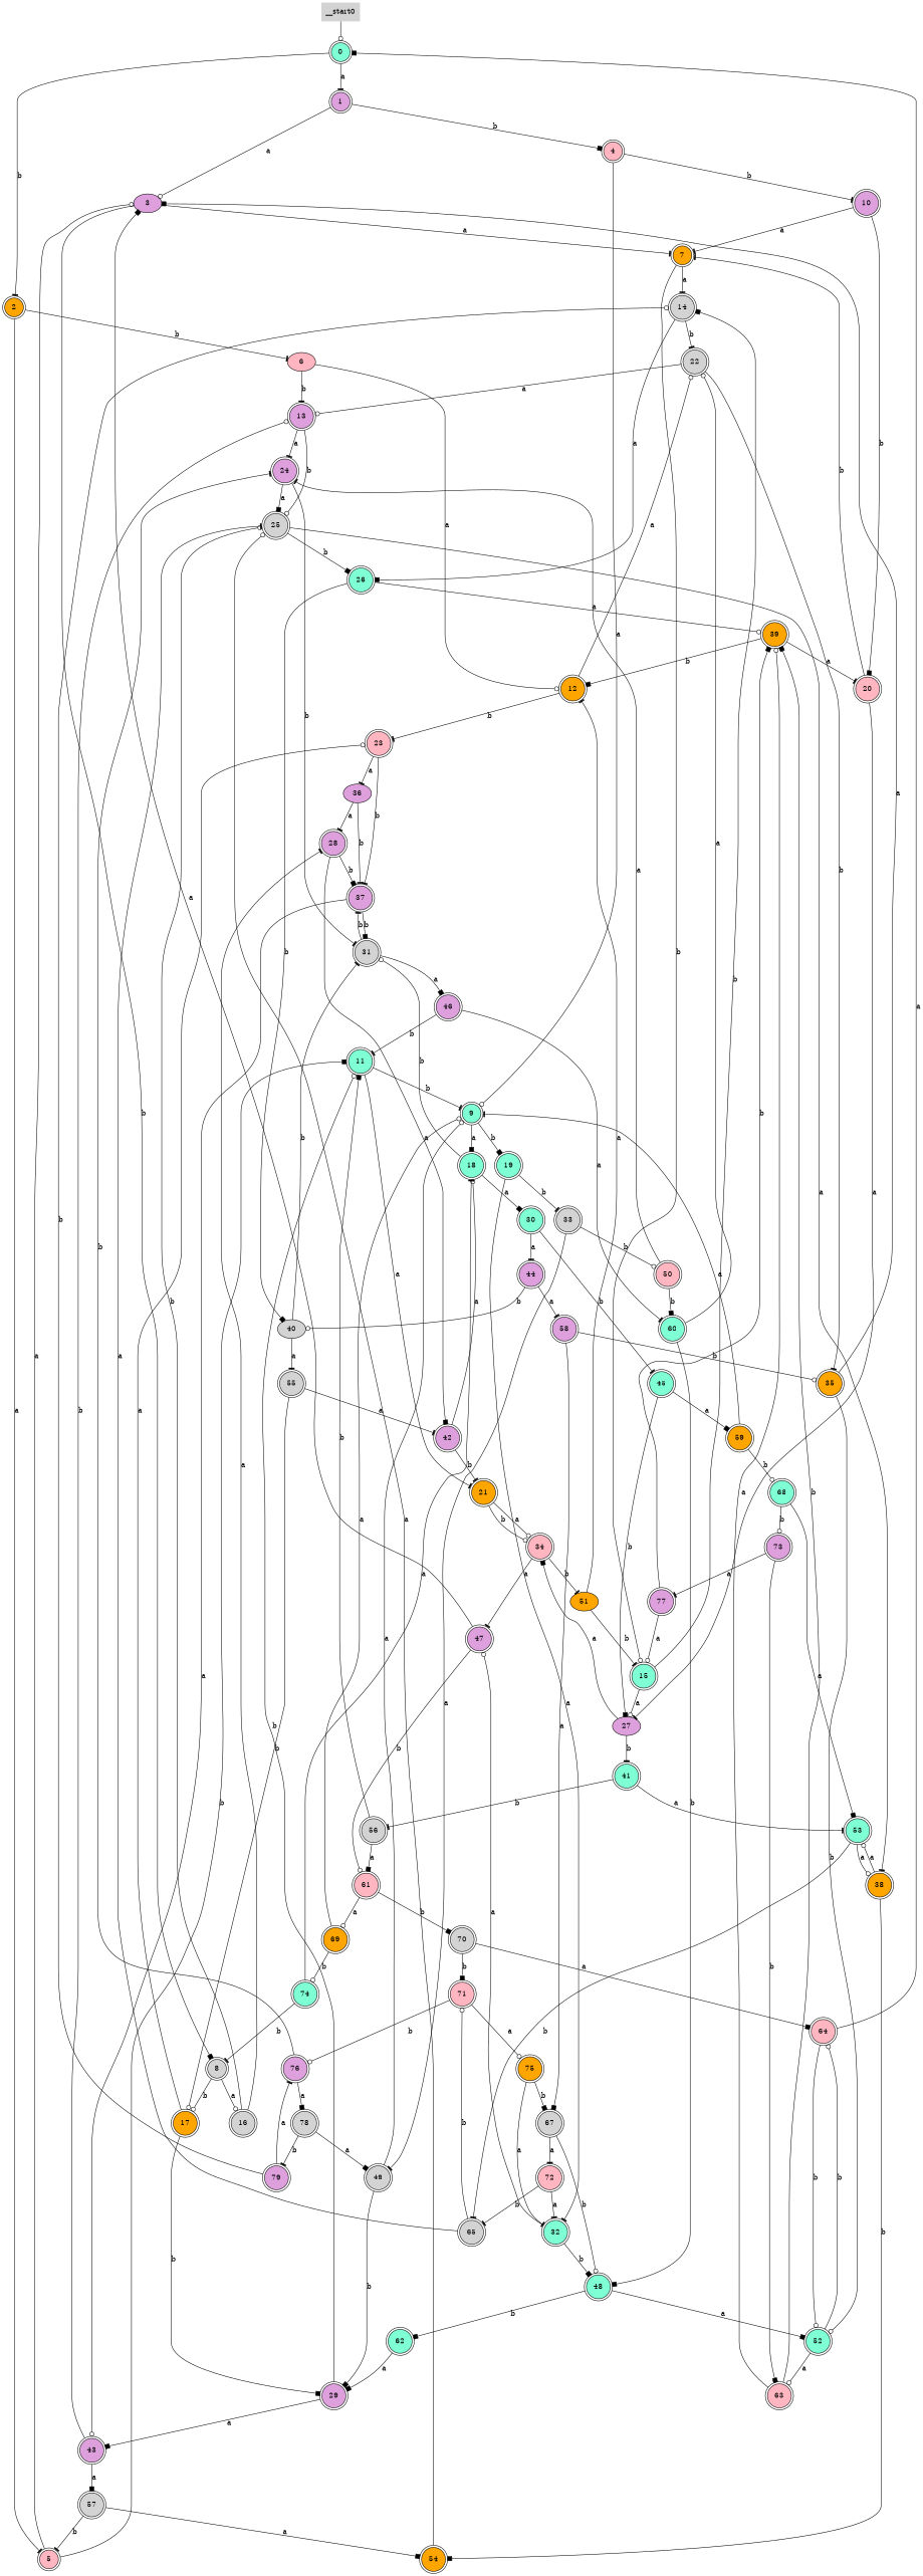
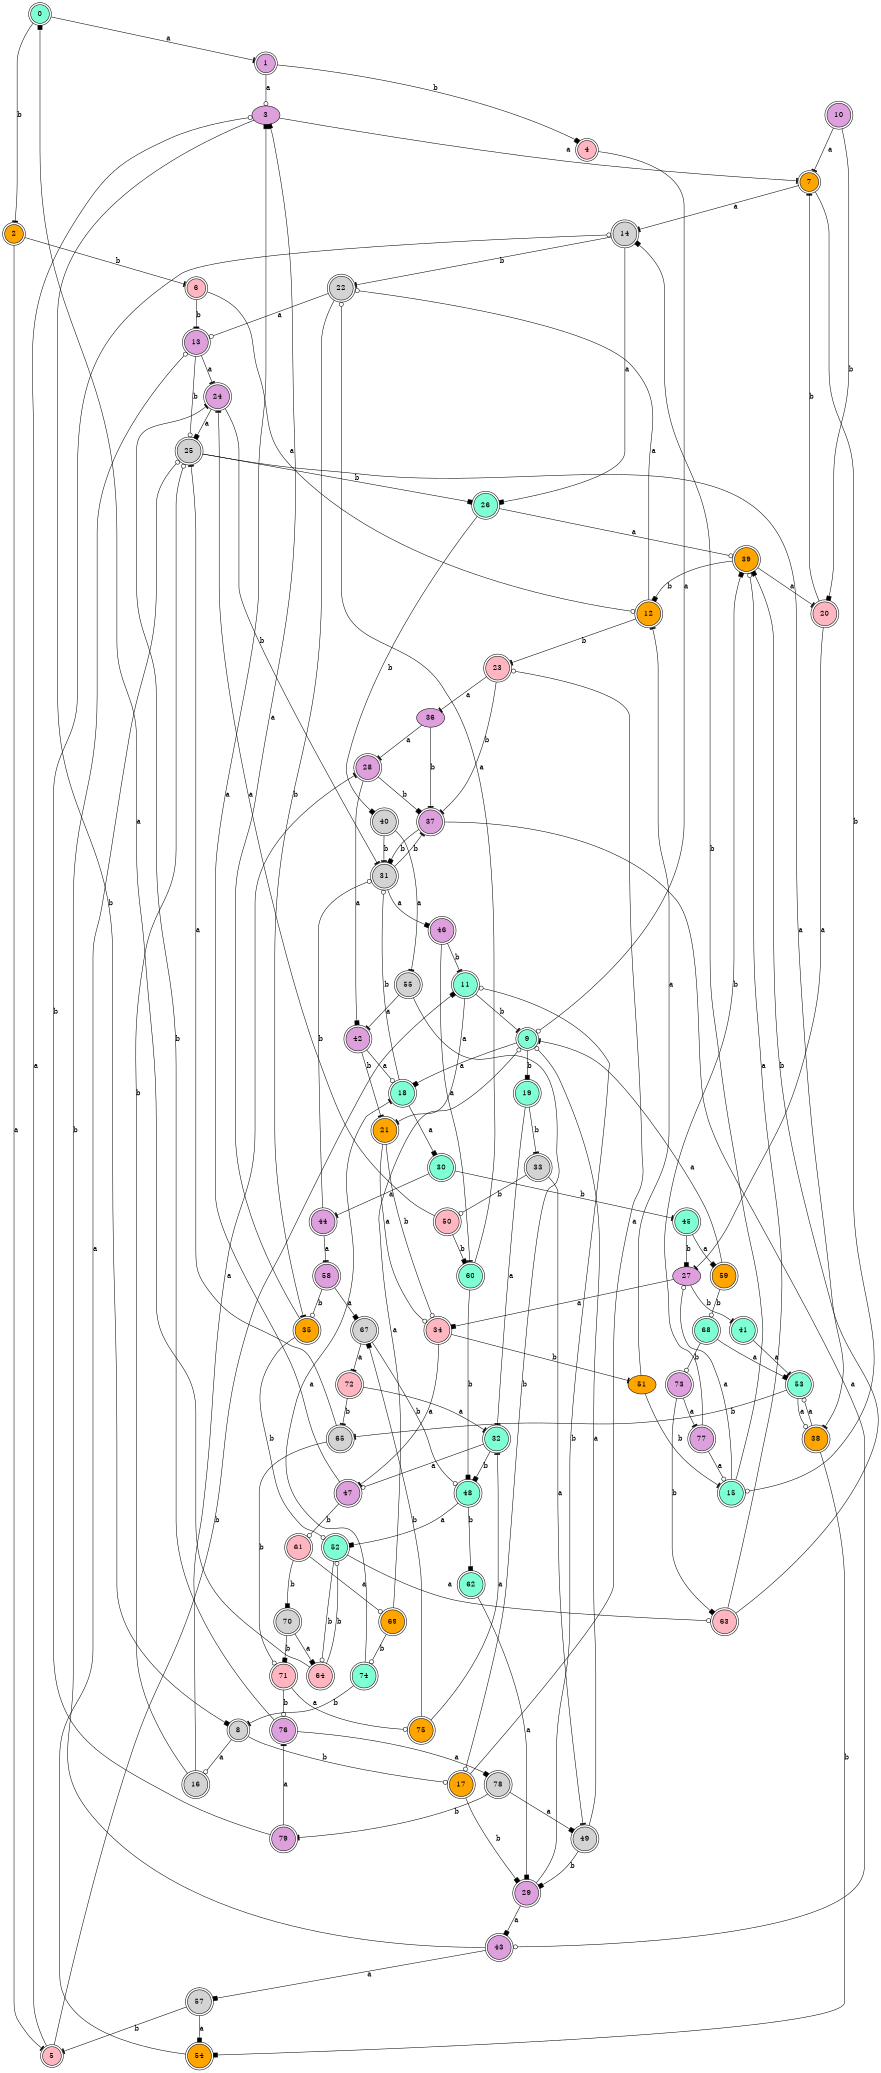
  digraph {
    node [fillcolor=plum shape=doublecircle style=filled]
    edge [arrowhead=tee]
-   __start0 [fillcolor=lightgrey shape=none]
    0 [fillcolor=aquamarine]
    1
    2 [fillcolor=orange]
    3 [shape=""]
    4 [fillcolor=lightpink]
    5 [fillcolor=lightpink]
-   6 [fillcolor=lightpink shape=ellipse]
+   6 [fillcolor=lightpink]
    7 [fillcolor=orange]
    8 [fillcolor=lightgrey]
    9 [fillcolor=aquamarine]
    10
    11 [fillcolor=aquamarine]
    12 [fillcolor=orange]
    13
    14 [fillcolor=lightgrey]
    15 [fillcolor=aquamarine]
    16 [fillcolor=lightgrey]
    17 [fillcolor=orange]
    18 [fillcolor=aquamarine]
    19 [fillcolor=aquamarine]
    20 [fillcolor=lightpink]
    21 [fillcolor=orange]
    22 [fillcolor=lightgrey]
    23 [fillcolor=lightpink]
    24
    25 [fillcolor=lightgrey]
    26 [fillcolor=aquamarine]
    27 [shape=""]
    28
    29
    30 [fillcolor=aquamarine]
    31 [fillcolor=lightgrey]
    32 [fillcolor=aquamarine]
    33 [fillcolor=lightgrey]
    34 [fillcolor=lightpink]
    35 [fillcolor=orange]
    36 [shape=""]
    37
    38 [fillcolor=orange]
    39 [fillcolor=orange]
-   40 [fillcolor=lightgrey shape=ellipse]
+   40 [fillcolor=lightgrey]
    41 [fillcolor=aquamarine]
    42
    43
    44
    45 [fillcolor=aquamarine]
    46
    47
    48 [fillcolor=aquamarine]
    49 [fillcolor=lightgrey]
    50 [fillcolor=lightpink]
    51 [fillcolor=orange shape=""]
    52 [fillcolor=aquamarine]
    53 [fillcolor=aquamarine]
    54 [fillcolor=orange]
    55 [fillcolor=lightgrey]
-   56 [fillcolor=lightgrey]
    57 [fillcolor=lightgrey]
    58
    59 [fillcolor=orange]
    60 [fillcolor=aquamarine]
    61 [fillcolor=lightpink]
    62 [fillcolor=aquamarine]
    63 [fillcolor=lightpink]
    64 [fillcolor=lightpink]
    65 [fillcolor=lightgrey]
    67 [fillcolor=lightgrey]
    68 [fillcolor=aquamarine]
    69 [fillcolor=orange]
    70 [fillcolor=lightgrey]
    71 [fillcolor=lightpink]
    72 [fillcolor=lightpink]
    73
    74 [fillcolor=aquamarine]
    75 [fillcolor=orange]
    76
    77
    78 [fillcolor=lightgrey]
    79
-   __start0 -> 0 [arrowhead=odot]
    0 -> 1 [label=a]
    0 -> 2 [label=b]
    1 -> 3 [arrowhead=odot label=a]
    1 -> 4 [arrowhead=box label=b]
    2 -> 5 [label=a]
    2 -> 6 [label=b]
    3 -> 7 [label=a]
    3 -> 8 [arrowhead=box label=b]
    4 -> 9 [arrowhead=odot label=a]
-   4 -> 10 [label=b]
    5 -> 3 [arrowhead=odot label=a]
    5 -> 11 [arrowhead=box label=b]
    6 -> 12 [arrowhead=odot label=a]
    6 -> 13 [label=b]
    7 -> 14 [label=a]
    7 -> 15 [arrowhead=odot label=b]
    8 -> 16 [arrowhead=odot label=a]
    8 -> 17 [arrowhead=odot label=b]
    9 -> 18 [arrowhead=box label=a]
    9 -> 19 [arrowhead=box label=b]
    10 -> 7 [label=a]
    10 -> 20 [arrowhead=box label=b]
    11 -> 9 [label=b]
    11 -> 21 [label=a]
    12 -> 22 [arrowhead=odot label=a]
    12 -> 23 [label=b]
    13 -> 24 [label=a]
    13 -> 25 [arrowhead=odot label=b]
    14 -> 22 [label=b]
    14 -> 26 [arrowhead=box label=a]
    15 -> 14 [arrowhead=box label=b]
    15 -> 27 [arrowhead=odot label=a]
    16 -> 25 [arrowhead=odot label=b]
    16 -> 28 [label=a]
    17 -> 23 [arrowhead=odot label=a]
    17 -> 29 [arrowhead=box label=b]
    18 -> 30 [arrowhead=box label=a]
    18 -> 31 [arrowhead=odot label=b]
    19 -> 32 [label=a]
    19 -> 33 [label=b]
    20 -> 7 [label=b]
    20 -> 27 [label=a]
    21 -> 34 [arrowhead=odot label=a]
    21 -> 34 [arrowhead=odot label=b]
    22 -> 13 [arrowhead=odot label=a]
    22 -> 35 [label=b]
    23 -> 36 [label=a]
    23 -> 37 [label=b]
    24 -> 25 [arrowhead=box label=a]
    24 -> 31 [label=b]
    25 -> 26 [arrowhead=box label=b]
    25 -> 38 [label=a]
    26 -> 39 [arrowhead=odot label=a]
    26 -> 40 [arrowhead=box label=b]
    27 -> 34 [arrowhead=box label=a]
    27 -> 41 [label=b]
    28 -> 37 [arrowhead=box label=b]
    28 -> 42 [arrowhead=box label=a]
    29 -> 11 [arrowhead=odot label=b]
    29 -> 43 [arrowhead=box label=a]
    30 -> 44 [label=a]
    30 -> 45 [label=b]
    31 -> 37 [label=b]
    31 -> 46 [arrowhead=box label=a]
    32 -> 47 [arrowhead=odot label=a]
    32 -> 48 [arrowhead=box label=b]
    33 -> 49 [label=a]
    33 -> 50 [arrowhead=odot label=b]
    34 -> 47 [label=a]
    34 -> 51 [label=b]
    35 -> 3 [arrowhead=box label=a]
    35 -> 52 [arrowhead=odot label=b]
    36 -> 28 [label=a]
    36 -> 37 [label=b]
    37 -> 31 [arrowhead=box label=b]
    37 -> 43 [arrowhead=odot label=a]
    38 -> 53 [arrowhead=odot label=a]
    38 -> 54 [arrowhead=box label=b]
    39 -> 12 [arrowhead=box label=b]
    39 -> 20 [label=a]
    40 -> 31 [label=b]
    40 -> 55 [label=a]
    41 -> 53 [label=a]
-   41 -> 56 [label=b]
    42 -> 18 [arrowhead=odot label=a]
    42 -> 21 [label=b]
    43 -> 13 [arrowhead=odot label=b]
    43 -> 57 [arrowhead=box label=a]
-   44 -> 40 [arrowhead=odot label=b]
+   44 -> 31 [arrowhead=odot label=b]
    44 -> 58 [label=a]
    45 -> 27 [arrowhead=box label=b]
    45 -> 59 [arrowhead=box label=a]
    46 -> 11 [label=b]
    46 -> 60 [label=a]
    47 -> 3 [arrowhead=box label=a]
    47 -> 61 [arrowhead=odot label=b]
    48 -> 52 [arrowhead=box label=a]
    48 -> 62 [arrowhead=box label=b]
    49 -> 9 [arrowhead=odot label=a]
    49 -> 29 [arrowhead=box label=b]
    50 -> 24 [label=a]
    50 -> 60 [arrowhead=box label=b]
    51 -> 12 [label=a]
    51 -> 15 [label=b]
    52 -> 63 [arrowhead=odot label=a]
    52 -> 64 [arrowhead=odot label=b]
    53 -> 38 [arrowhead=odot label=a]
    53 -> 65 [label=b]
    54 -> 25 [arrowhead=odot label=a]
    55 -> 17 [arrowhead=odot label=b]
    55 -> 42 [label=a]
-   56 -> 11 [arrowhead=box label=b]
-   56 -> 61 [arrowhead=box label=a]
    57 -> 5 [label=b]
    57 -> 54 [arrowhead=box label=a]
    58 -> 35 [arrowhead=odot label=b]
    58 -> 67 [arrowhead=box label=a]
    59 -> 9 [label=a]
    59 -> 68 [arrowhead=odot label=b]
    60 -> 22 [arrowhead=odot label=a]
    60 -> 48 [arrowhead=box label=b]
    61 -> 69 [arrowhead=odot label=a]
    61 -> 70 [arrowhead=box label=b]
    62 -> 29 [arrowhead=box label=a]
    63 -> 39 [arrowhead=odot label=a]
    63 -> 39 [arrowhead=box label=b]
    64 -> 0 [arrowhead=box label=a]
    64 -> 52 [arrowhead=odot label=b]
    65 -> 25 [label=a]
    65 -> 71 [arrowhead=odot label=b]
    67 -> 48 [arrowhead=odot label=b]
    67 -> 72 [label=a]
    68 -> 53 [arrowhead=box label=a]
    68 -> 73 [arrowhead=odot label=b]
    69 -> 9 [arrowhead=odot label=a]
    69 -> 74 [arrowhead=odot label=b]
    70 -> 64 [arrowhead=box label=a]
    70 -> 71 [arrowhead=box label=b]
    71 -> 75 [arrowhead=odot label=a]
    71 -> 76 [arrowhead=odot label=b]
    72 -> 32 [label=a]
    72 -> 65 [label=b]
    73 -> 63 [arrowhead=box label=b]
    73 -> 77 [label=a]
    74 -> 8 [label=b]
    74 -> 18 [label=a]
    75 -> 32 [label=a]
    75 -> 67 [arrowhead=box label=b]
    76 -> 24 [label=b]
    76 -> 78 [arrowhead=box label=a]
    77 -> 15 [arrowhead=odot label=a]
    77 -> 39 [arrowhead=box label=b]
    78 -> 49 [arrowhead=box label=a]
    78 -> 79 [label=b]
    79 -> 14 [arrowhead=odot label=b]
    79 -> 76 [label=a]
  }
